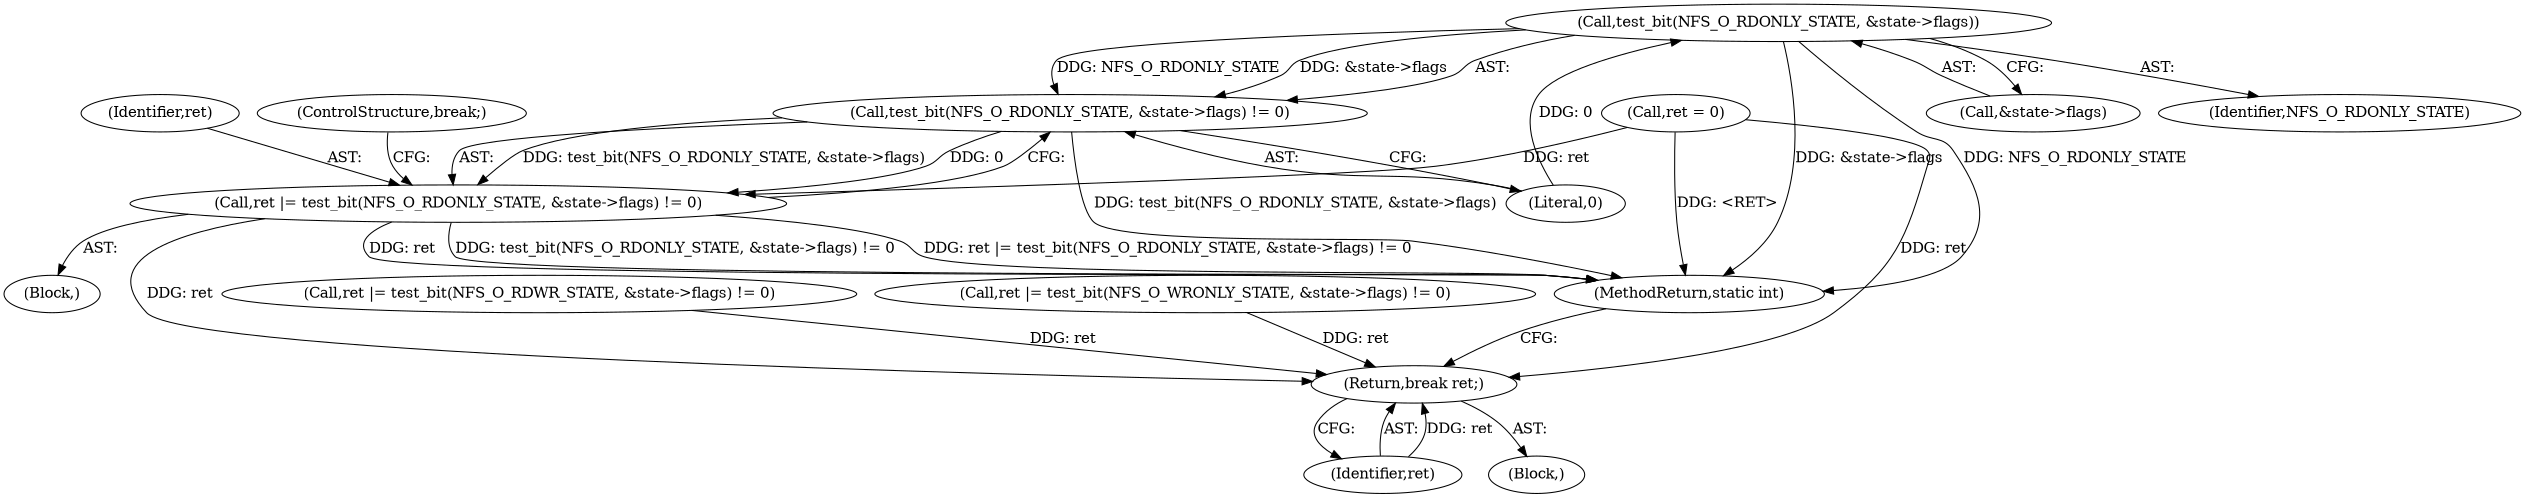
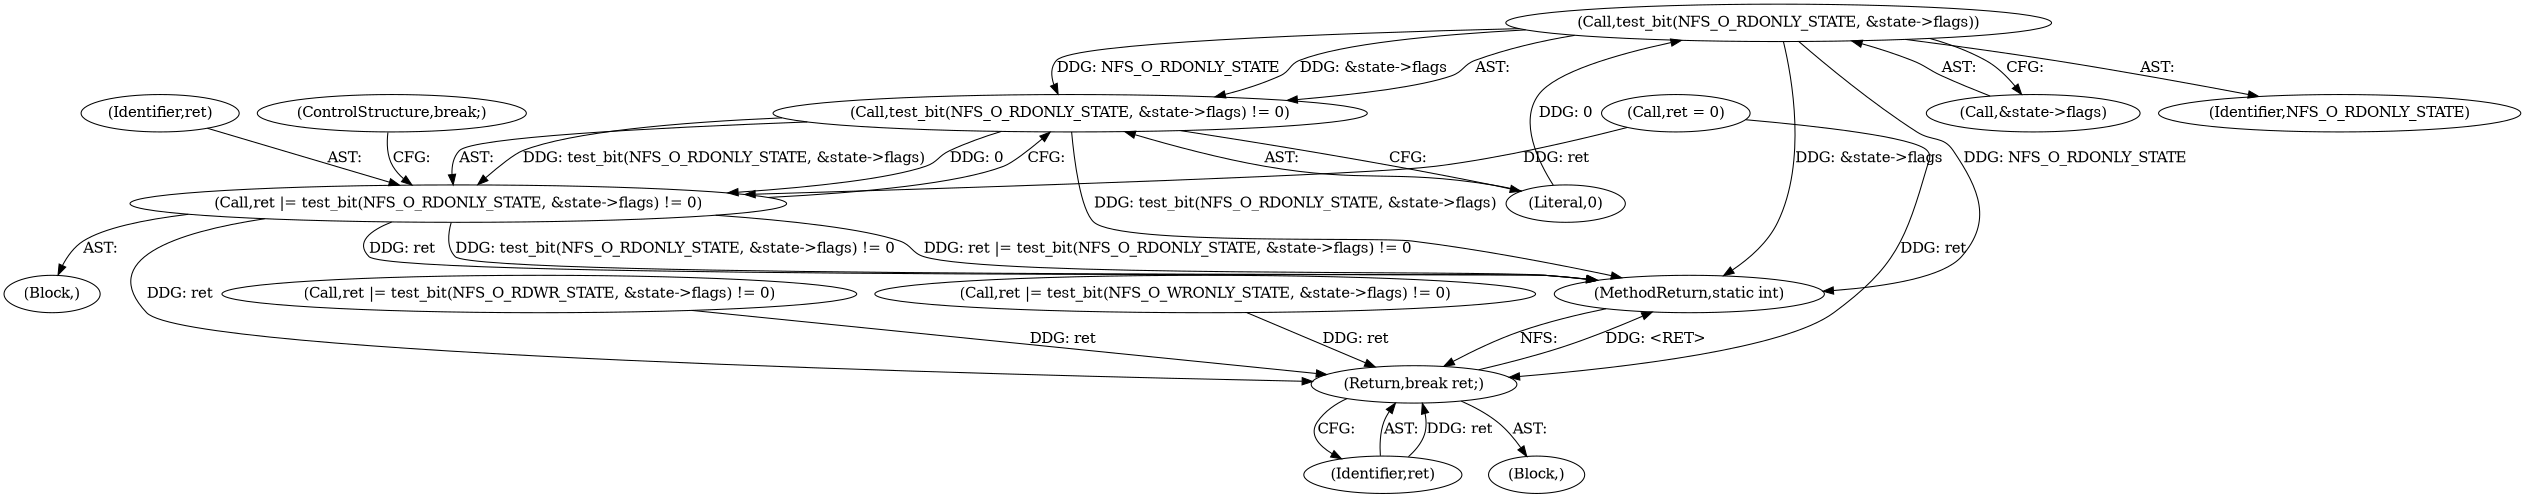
  digraph {
    n1 [label="(Call,test_bit(NFS_O_RDONLY_STATE, &state->flags))"]
    n2 [label="(Call,test_bit(NFS_O_RDONLY_STATE, &state->flags) != 0)"]
    n3 [label="(Call,&state->flags)"]
    n4 [label="(MethodReturn,static int)"]
    n5 [label="(Identifier,NFS_O_RDONLY_STATE)"]
    n6 [label="(Call,ret |= test_bit(NFS_O_RDONLY_STATE, &state->flags) != 0)"]
    n7 [label="(Literal,0)"]
    n8 [label="(Return,break ret;)"]
    n9 [label="(Block,)"]
    n10 [label="(Identifier,ret)"]
    n11 [label="(Block,)"]
    n12 [label="(Call,ret |= test_bit(NFS_O_RDWR_STATE, &state->flags) != 0)"]
    n13 [label="(Call,ret |= test_bit(NFS_O_WRONLY_STATE, &state->flags) != 0)"]
    n14 [label="(Call,ret = 0)"]
    n15 [label="(ControlStructure,break;)"]
    n16 [label="(Identifier,ret)"]
    n1 -> n2 [label="AST: "]
    n1 -> n2 [label="DDG: NFS_O_RDONLY_STATE"]
    n1 -> n2 [label="DDG: &state->flags"]
    n1 -> n3 [label="CFG: "]
    n1 -> n4 [label="DDG: &state->flags"]
    n1 -> n4 [label="DDG: NFS_O_RDONLY_STATE"]
    n1 -> n5 [label="AST: "]
    n2 -> n4 [label="DDG: test_bit(NFS_O_RDONLY_STATE, &state->flags)"]
    n2 -> n6 [label="AST: "]
    n2 -> n6 [label="DDG: test_bit(NFS_O_RDONLY_STATE, &state->flags)"]
    n2 -> n6 [label="DDG: 0"]
    n2 -> n7 [label="CFG: "]
    n3 -> n1 [label="AST: "]
-   n4 -> n8 [label="CFG: "]
+   n4 -> n8 [label="NFS: "]
    n6 -> n2 [label="CFG: "]
    n6 -> n4 [label="DDG: ret |= test_bit(NFS_O_RDONLY_STATE, &state->flags) != 0"]
    n6 -> n4 [label="DDG: ret"]
    n6 -> n4 [label="DDG: test_bit(NFS_O_RDONLY_STATE, &state->flags) != 0"]
    n6 -> n8 [label="DDG: ret"]
    n6 -> n9 [label="AST: "]
    n7 -> n1 [label="DDG: 0"]
    n7 -> n2 [label="AST: "]
-   n14 -> n4 [label="DDG: <RET>"]
+   n8 -> n4 [label="DDG: <RET>"]
    n8 -> n10 [label="CFG: "]
    n8 -> n11 [label="AST: "]
    n10 -> n8 [label="AST: "]
    n10 -> n8 [label="DDG: ret"]
    n12 -> n8 [label="DDG: ret"]
    n13 -> n8 [label="DDG: ret"]
    n14 -> n6 [label="DDG: ret"]
    n14 -> n8 [label="DDG: ret"]
    n15 -> n6 [label="CFG: "]
    n16 -> n6 [label="AST: "]
  }
